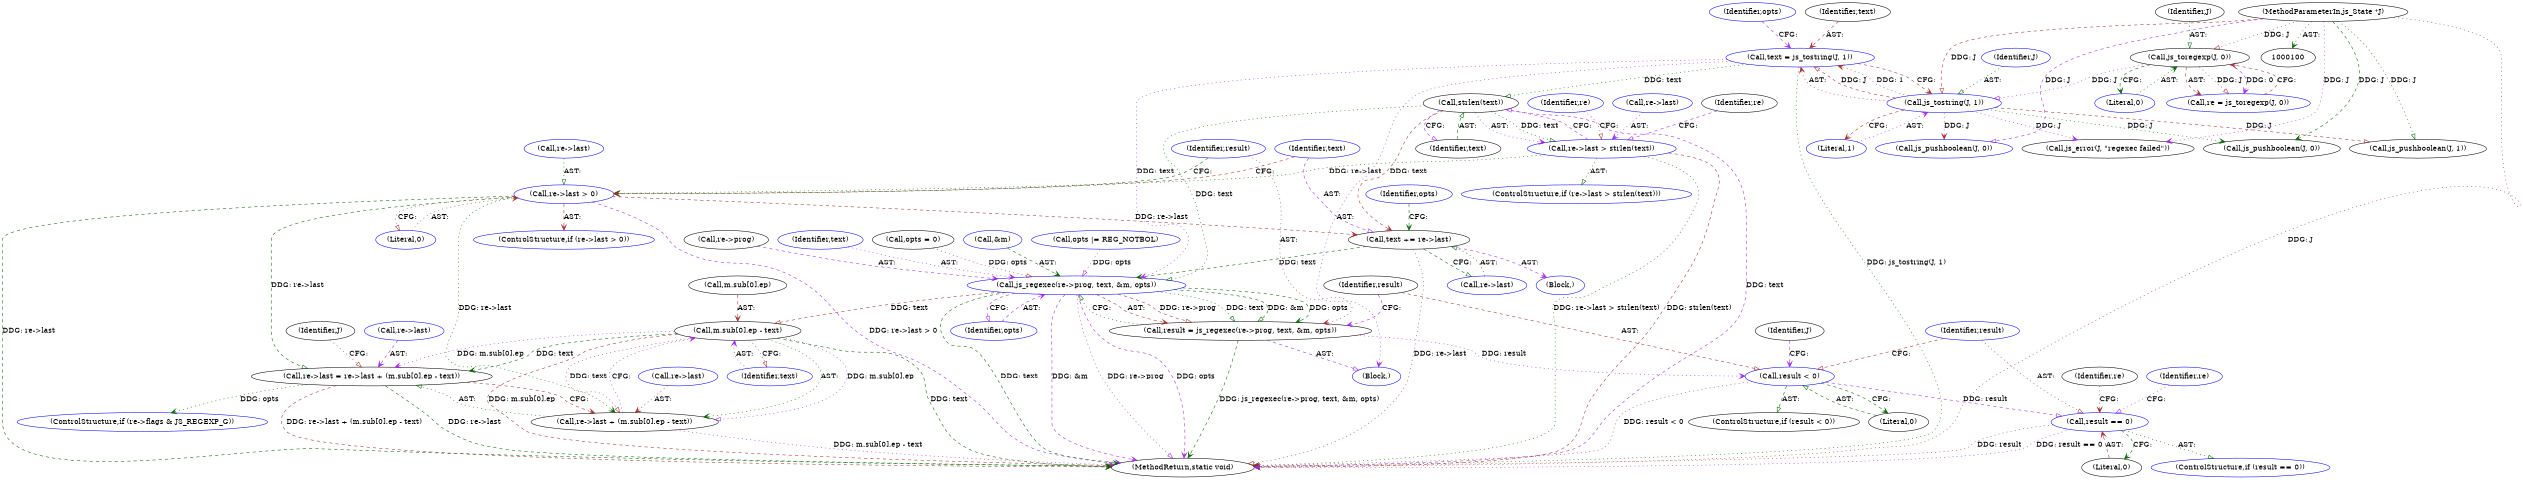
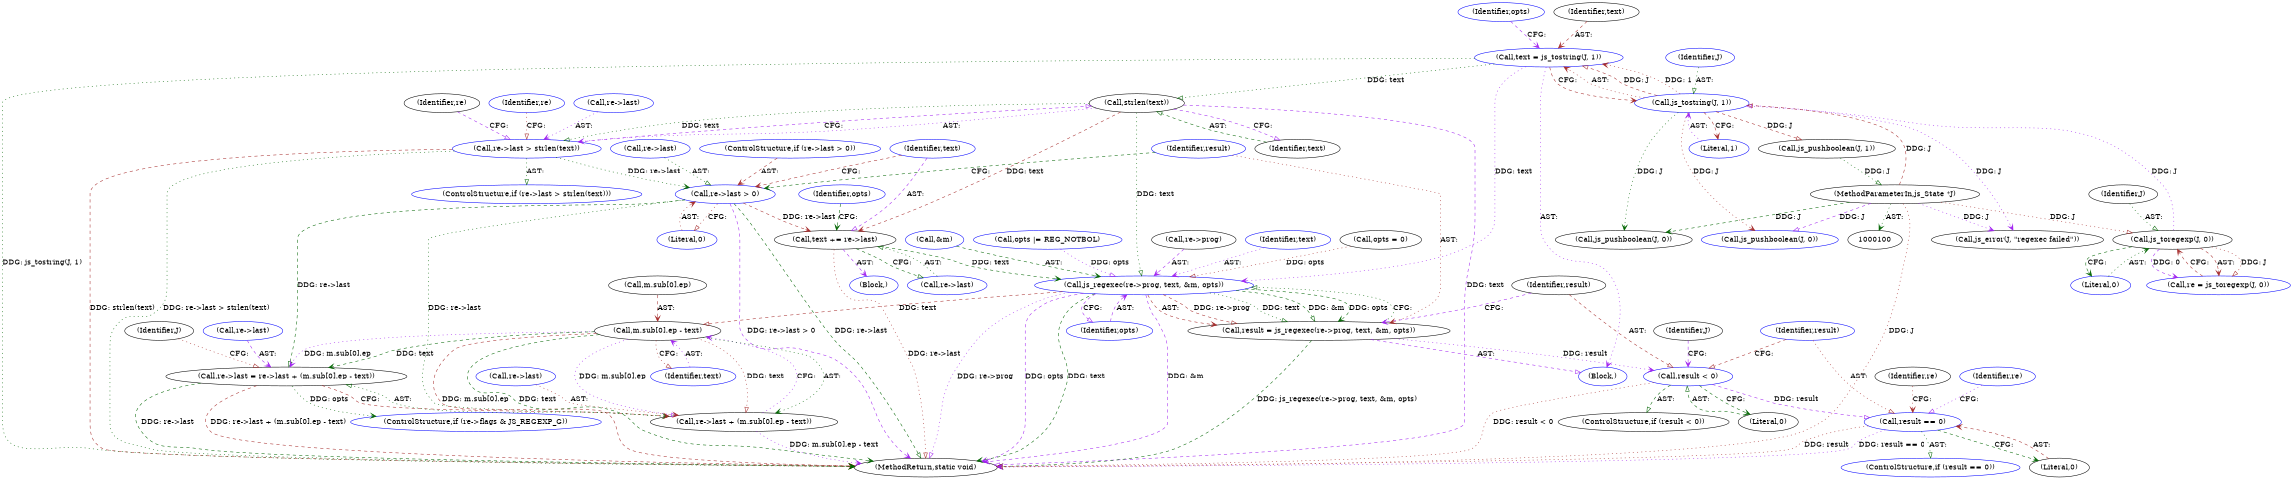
  digraph {
    node [color=blue]
    edge [arrowhead=vee color=brown style=dashed]
    n1 [label="(Call,re->last > 0)"]
    n2 [color=black label="(Call,text += re->last)"]
    n3 [color=black label="(Call,re->last = re->last + (m.sub[0].ep - text))"]
    n4 [color=black label="(Call,re->last + (m.sub[0].ep - text))"]
    n5 [label="(ControlStructure,if (re->last > 0))"]
    n6 [label="(Literal,0)"]
    n7 [color=black label="(MethodReturn,static void)"]
    n8 [label="(Call,js_regexec(re->prog, text, &m, opts))"]
    n9 [label="(Block,)"]
    n10 [label="(Call,re->last)"]
    n11 [label="(ControlStructure,if (re->flags & JS_REGEXP_G))"]
    n12 [color=black label="(Call,m.sub[0].ep - text)"]
    n13 [label="(Call,re->last > strlen(text))"]
    n14 [color=black label="(Call,strlen(text))"]
    n15 [label="(ControlStructure,if (re->last > strlen(text)))"]
    n16 [color=black label="(Identifier,text)"]
    n17 [color=black label="(Call,result = js_regexec(re->prog, text, &m, opts))"]
    n18 [label="(Identifier,opts)"]
    n19 [label="(Call,text = js_tostring(J, 1))"]
    n20 [label="(Call,js_tostring(J, 1))"]
    n21 [label="(Block,)"]
    n22 [label="(Literal,1)"]
    n23 [color=black label="(Call,js_error(J, \"regexec failed\"))"]
    n24 [color=black label="(Call,js_pushboolean(J, 0))"]
    n25 [color=black label="(Call,js_pushboolean(J, 1))"]
    n26 [label="(Call,js_pushboolean(J, 0))"]
    n27 [color=black label="(Call,js_toregexp(J, 0))"]
    n28 [label="(Call,re = js_toregexp(J, 0))"]
    n29 [label="(Literal,0)"]
    n30 [color=black label="(MethodParameterIn,js_State *J)"]
    1000100 [color=black]
    n32 [label="(Call,result < 0)"]
    n33 [label="(Identifier,text)"]
    n34 [label="(Call,result == 0)"]
    n35 [color=black label="(ControlStructure,if (result < 0))"]
    n36 [color=black label="(Literal,0)"]
    n37 [label="(ControlStructure,if (result == 0))"]
    n38 [color=black label="(Literal,0)"]
    n39 [label="(Call,re->last)"]
    n40 [color=black label="(Identifier,result)"]
    n41 [color=black label="(Identifier,re)"]
    n42 [label="(Call,re->last)"]
    n43 [label="(Identifier,opts)"]
    n44 [label="(Identifier,re)"]
    n45 [label="(Identifier,result)"]
    n46 [label="(Call,re->last)"]
    n47 [color=black label="(Identifier,J)"]
    n48 [color=black label="(Identifier,J)"]
    n49 [color=black label="(Call,m.sub[0].ep)"]
    n50 [color=black label="(Call,re->prog)"]
    n51 [label="(Call,re->last)"]
    n52 [color=black label="(Identifier,text)"]
    n53 [label="(Identifier,text)"]
    n54 [label="(Identifier,J)"]
    n55 [color=black label="(Call,opts = 0)"]
    n56 [color=black label="(Identifier,re)"]
    n57 [label="(Call,&m)"]
    n58 [label="(Identifier,re)"]
    n59 [color=black label="(Identifier,J)"]
    n60 [label="(Call,opts |= REG_NOTBOL)"]
    n61 [label="(Identifier,opts)"]
    n62 [label="(Identifier,text)"]
    n63 [label="(Identifier,result)"]
    n1 -> n2 [label="DDG: re->last"]
    n1 -> n3 [arrowhead=onormal color=darkgreen label="DDG: re->last"]
    n1 -> n4 [color=darkgreen label="DDG: re->last" style=dotted]
-   n1 -> n5 [label="AST: "]
+   n5 -> n1 [label="AST: "]
    n1 -> n6 [arrowhead=onormal label="CFG: " style=dotted]
    n1 -> n7 [color=purple label="DDG: re->last > 0"]
    n1 -> n7 [arrowhead=onormal color=darkgreen label="DDG: re->last"]
    n2 -> n7 [arrowhead=onormal label="DDG: re->last" style=dotted]
    n2 -> n8 [color=darkgreen label="DDG: text"]
    n2 -> n9 [color=purple label="AST: "]
    n2 -> n10 [arrowhead=onormal color=darkgreen label="CFG: "]
    n3 -> n4 [label="CFG: "]
    n3 -> n7 [color=darkgreen label="DDG: re->last"]
    n3 -> n7 [label="DDG: re->last + (m.sub[0].ep - text)"]
    n3 -> n11 [color=darkgreen label="DDG: opts" style=dotted]
    n4 -> n3 [arrowhead=onormal color=darkgreen label="AST: " style=dotted]
    n4 -> n7 [color=purple label="DDG: m.sub[0].ep - text" style=dotted]
    n4 -> n12 [color=purple label="CFG: " style=dotted]
    n6 -> n1 [label="AST: " style=dotted]
    n8 -> n7 [color=purple label="DDG: opts"]
    n8 -> n7 [color=darkgreen label="DDG: text"]
    n8 -> n7 [color=purple label="DDG: &m"]
    n8 -> n7 [arrowhead=onormal color=purple label="DDG: re->prog" style=dotted]
    n8 -> n12 [arrowhead=onormal label="DDG: text"]
    n8 -> n17 [label="AST: "]
    n8 -> n17 [arrowhead=onormal label="DDG: re->prog"]
    n8 -> n17 [arrowhead=onormal color=darkgreen label="DDG: text" style=dotted]
    n8 -> n17 [arrowhead=onormal color=darkgreen label="DDG: &m"]
    n8 -> n17 [color=darkgreen label="DDG: opts"]
    n8 -> n18 [arrowhead=onormal color=purple label="CFG: "]
    n10 -> n2 [arrowhead=onormal color=darkgreen label="AST: " style=dotted]
    n12 -> n3 [color=purple label="DDG: m.sub[0].ep" style=dotted]
    n12 -> n3 [color=darkgreen label="DDG: text"]
    n12 -> n4 [color=darkgreen label="AST: " style=dotted]
    n12 -> n4 [arrowhead=onormal color=purple label="DDG: m.sub[0].ep" style=dotted]
    n12 -> n4 [arrowhead=onormal label="DDG: text" style=dotted]
    n12 -> n7 [arrowhead=onormal label="DDG: m.sub[0].ep"]
    n12 -> n7 [color=darkgreen label="DDG: text"]
    n12 -> n33 [arrowhead=onormal label="CFG: " style=dotted]
    n13 -> n1 [color=darkgreen label="DDG: re->last" style=dotted]
    n13 -> n7 [label="DDG: strlen(text)"]
    n13 -> n7 [color=darkgreen label="DDG: re->last > strlen(text)" style=dotted]
    n13 -> n14 [arrowhead=onormal color=purple label="CFG: "]
    n13 -> n15 [arrowhead=onormal color=darkgreen label="AST: " style=dotted]
    n14 -> n2 [label="DDG: text"]
    n14 -> n7 [arrowhead=onormal color=purple label="DDG: text"]
    n14 -> n8 [arrowhead=onormal color=darkgreen label="DDG: text" style=dotted]
    n14 -> n13 [color=purple label="AST: " style=dotted]
    n14 -> n13 [arrowhead=onormal color=darkgreen label="DDG: text" style=dotted]
    n14 -> n16 [arrowhead=onormal color=purple label="CFG: "]
    n16 -> n14 [arrowhead=onormal color=darkgreen label="AST: "]
    n17 -> n7 [color=darkgreen label="DDG: js_regexec(re->prog, text, &m, opts)"]
    n17 -> n8 [arrowhead=onormal color=darkgreen label="CFG: " style=dotted]
    n17 -> n21 [arrowhead=onormal color=purple label="AST: "]
    n17 -> n32 [color=purple label="DDG: result" style=dotted]
    n18 -> n8 [color=purple label="AST: "]
    n19 -> n7 [color=darkgreen label="DDG: js_tostring(J, 1)" style=dotted]
    n19 -> n8 [color=purple label="DDG: text" style=dotted]
    n19 -> n14 [arrowhead=onormal color=darkgreen label="DDG: text" style=dotted]
    n19 -> n20 [label="CFG: "]
    n19 -> n21 [color=purple label="AST: " style=dotted]
    n20 -> n19 [label="AST: " style=dotted]
    n20 -> n19 [arrowhead=onormal label="DDG: J"]
    n20 -> n19 [label="DDG: 1" style=dotted]
    n20 -> n22 [label="CFG: "]
    n20 -> n23 [color=purple label="DDG: J" style=dotted]
    n20 -> n24 [color=darkgreen label="DDG: J" style=dotted]
    n20 -> n25 [arrowhead=onormal label="DDG: J"]
    n20 -> n26 [label="DDG: J" style=dotted]
    n22 -> n20 [color=purple label="AST: " style=dotted]
    n27 -> n20 [arrowhead=onormal color=purple label="DDG: J" style=dotted]
    n27 -> n28 [label="AST: "]
    n27 -> n28 [arrowhead=onormal label="DDG: J" style=dotted]
    n27 -> n28 [color=purple label="DDG: 0"]
    n27 -> n29 [color=darkgreen label="CFG: "]
    n28 -> n27 [label="CFG: "]
    n29 -> n27 [color=darkgreen label="AST: " style=dotted]
    n30 -> n7 [arrowhead=onormal label="DDG: J" style=dotted]
    n30 -> n20 [arrowhead=onormal label="DDG: J"]
    n30 -> n23 [color=purple label="DDG: J" style=dotted]
    n30 -> n24 [color=darkgreen label="DDG: J"]
-   n30 -> n25 [arrowhead=onormal color=darkgreen label="DDG: J" style=dotted]
+   n25 -> n30 [arrowhead=onormal color=darkgreen label="DDG: J" style=dotted]
    n30 -> n26 [arrowhead=onormal color=purple label="DDG: J"]
    n30 -> n27 [arrowhead=onormal label="DDG: J" style=dotted]
    n30 -> 1000100 [color=darkgreen label="AST: " style=dotted]
    n32 -> n7 [arrowhead=onormal label="DDG: result < 0" style=dotted]
    n32 -> n34 [arrowhead=onormal color=purple label="DDG: result"]
    n32 -> n35 [arrowhead=onormal color=darkgreen label="AST: "]
    n32 -> n36 [color=darkgreen label="CFG: "]
    n33 -> n12 [color=purple label="AST: " style=dotted]
    n34 -> n7 [label="DDG: result" style=dotted]
    n34 -> n7 [color=purple label="DDG: result == 0" style=dotted]
    n34 -> n37 [arrowhead=onormal color=darkgreen label="AST: " style=dotted]
    n34 -> n38 [color=darkgreen label="CFG: "]
    n36 -> n32 [arrowhead=onormal color=darkgreen label="AST: "]
    n38 -> n34 [label="AST: "]
    n39 -> n13 [color=purple label="AST: " style=dotted]
    n40 -> n17 [color=purple label="CFG: "]
    n40 -> n32 [arrowhead=onormal label="AST: "]
    n41 -> n34 [label="CFG: " style=dotted]
    n42 -> n4 [label="AST: " style=dotted]
    n43 -> n19 [color=purple label="CFG: "]
    n44 -> n34 [arrowhead=onormal color=purple label="CFG: " style=dotted]
    n45 -> n1 [color=darkgreen label="CFG: "]
    n45 -> n17 [label="AST: " style=dotted]
    n46 -> n3 [color=purple label="AST: "]
    n47 -> n32 [color=purple label="CFG: "]
    n48 -> n3 [arrowhead=onormal label="CFG: " style=dotted]
    n49 -> n12 [label="AST: "]
    n50 -> n8 [color=purple label="AST: "]
    n51 -> n1 [arrowhead=onormal color=darkgreen label="AST: " style=dotted]
    n52 -> n19 [label="AST: "]
    n53 -> n8 [color=purple label="AST: " style=dotted]
    n54 -> n20 [arrowhead=onormal color=darkgreen label="AST: " style=dotted]
    n55 -> n8 [arrowhead=onormal label="DDG: opts" style=dotted]
    n56 -> n13 [arrowhead=onormal color=purple label="CFG: "]
    n57 -> n8 [color=darkgreen label="AST: "]
    n58 -> n13 [arrowhead=onormal label="CFG: " style=dotted]
    n59 -> n27 [arrowhead=onormal color=darkgreen label="AST: " style=dotted]
    n60 -> n8 [arrowhead=onormal color=purple label="DDG: opts" style=dotted]
    n61 -> n2 [color=darkgreen label="CFG: "]
    n62 -> n1 [label="CFG: "]
    n62 -> n2 [arrowhead=onormal color=purple label="AST: "]
    n63 -> n32 [arrowhead=onormal label="CFG: "]
    n63 -> n34 [arrowhead=onormal label="AST: " style=dotted]
  }
